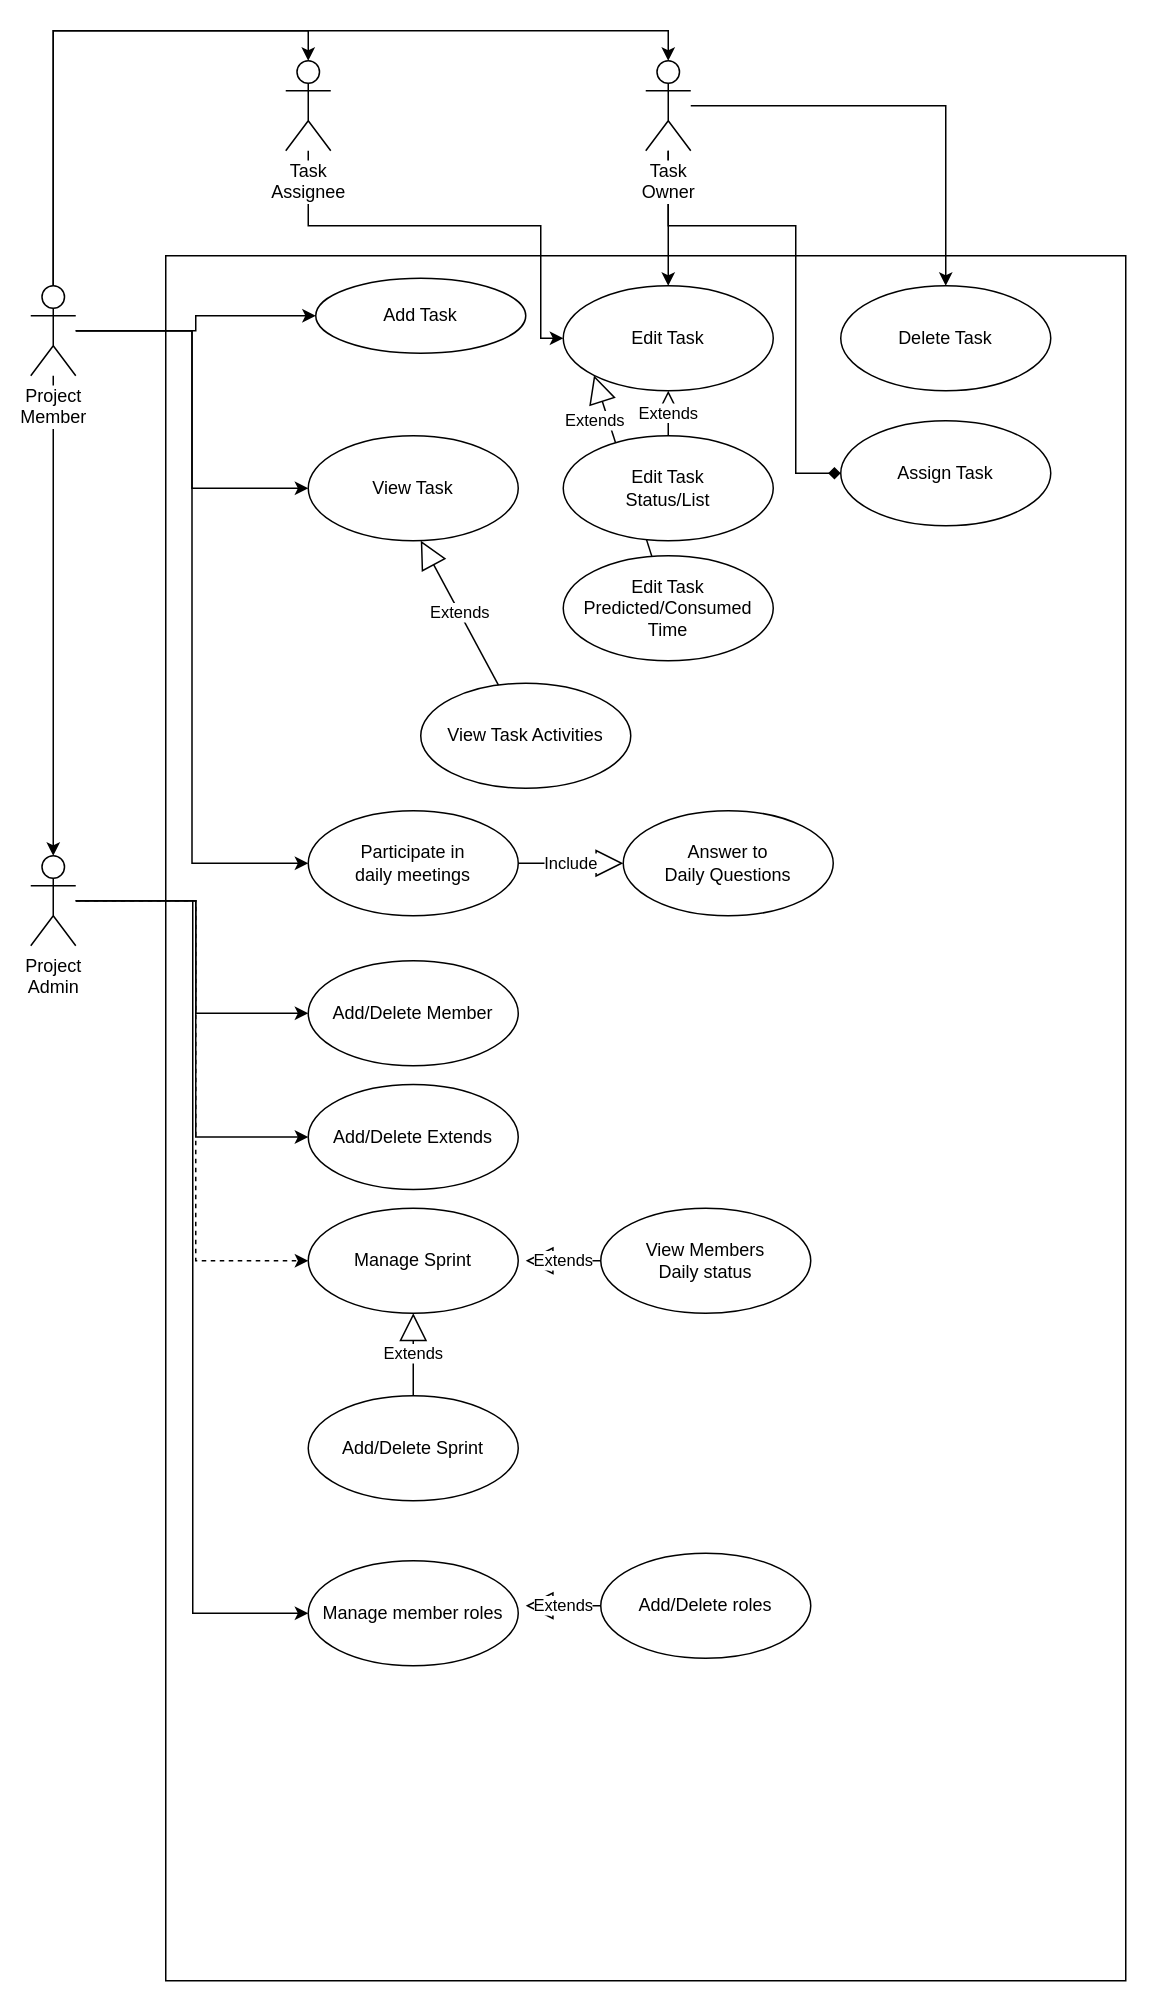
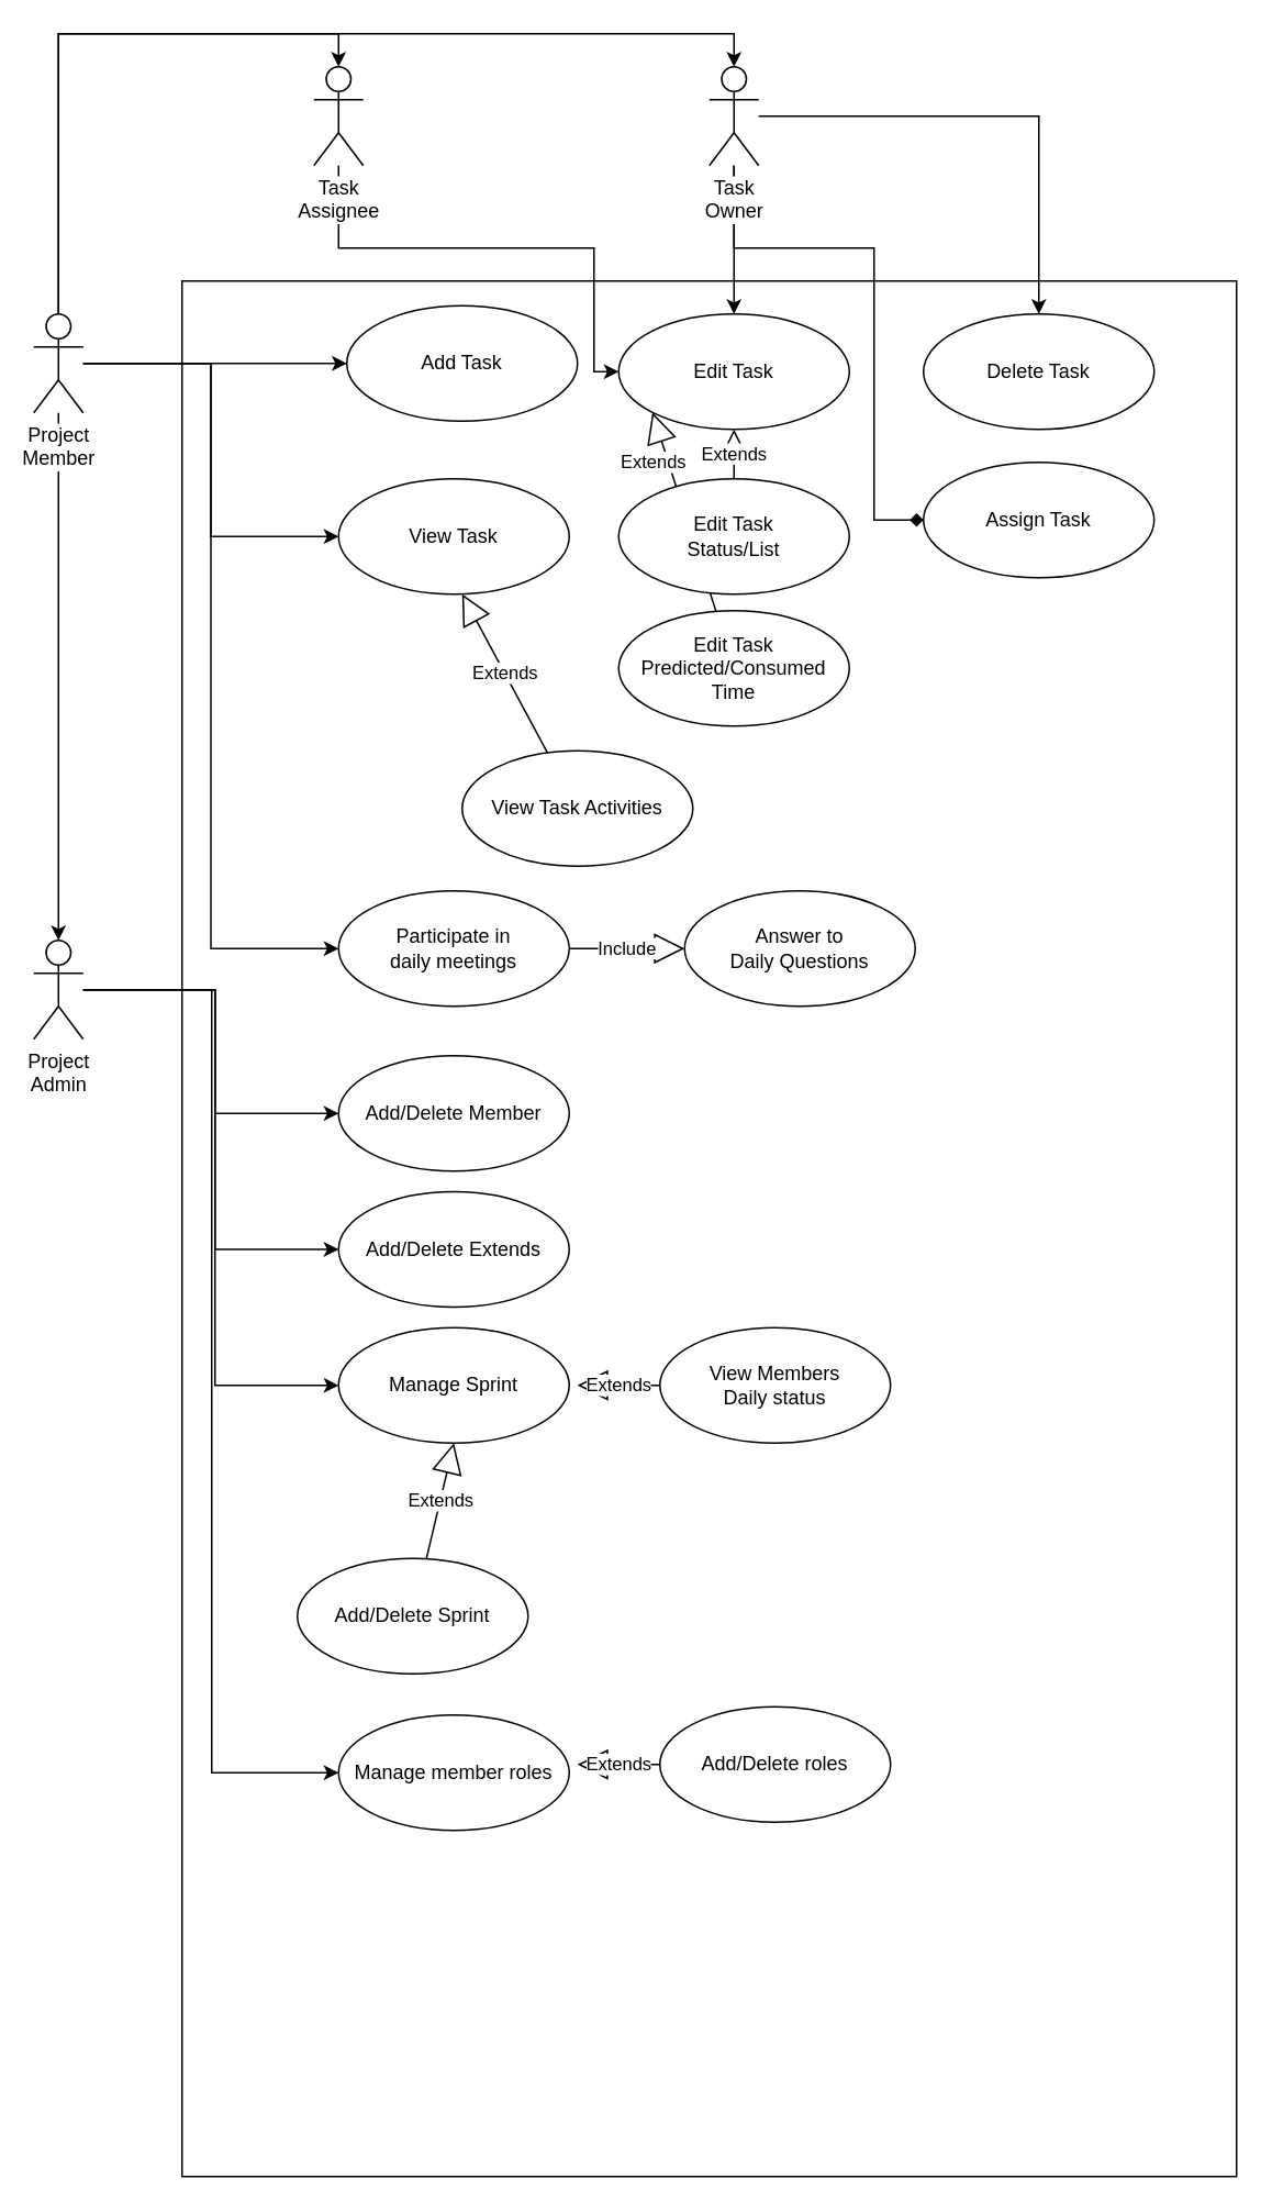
  <mxCell id="0" />
  <mxCell id="1" parent="0" />
  <mxCell id="2" value="" style="rounded=0;whiteSpace=wrap;html=1;" parent="1" vertex="1"><mxGeometry x="110" y="170" width="640" height="1150" as="geometry" /></mxCell>
  <mxCell id="3" value="" style="edgeStyle=orthogonalEdgeStyle;rounded=0;orthogonalLoop=1;jettySize=auto;html=1;" parent="1" source="9" target="20" edge="1"><mxGeometry relative="1" as="geometry" /></mxCell>
  <mxCell id="4" value="" style="edgeStyle=orthogonalEdgeStyle;rounded=0;orthogonalLoop=1;jettySize=auto;html=1;" parent="1" source="9" target="15" edge="1"><mxGeometry relative="1" as="geometry"><Array as="points"><mxPoint x="35" y="20" /></Array></mxGeometry></mxCell>
  <mxCell id="5" style="edgeStyle=orthogonalEdgeStyle;rounded=0;orthogonalLoop=1;jettySize=auto;html=1;entryX=0;entryY=0.5;entryDx=0;entryDy=0;" parent="1" source="9" target="21" edge="1"><mxGeometry relative="1" as="geometry" /></mxCell>
  <mxCell id="6" value="" style="edgeStyle=orthogonalEdgeStyle;rounded=0;orthogonalLoop=1;jettySize=auto;html=1;" parent="1" source="9" target="13" edge="1"><mxGeometry relative="1" as="geometry"><Array as="points"><mxPoint x="35" y="20" /></Array></mxGeometry></mxCell>
  <mxCell id="7" style="edgeStyle=orthogonalEdgeStyle;rounded=0;orthogonalLoop=1;jettySize=auto;html=1;entryX=0;entryY=0.5;entryDx=0;entryDy=0;" parent="1" source="9" target="24" edge="1"><mxGeometry relative="1" as="geometry" /></mxCell>
  <mxCell id="8" style="edgeStyle=orthogonalEdgeStyle;rounded=0;orthogonalLoop=1;jettySize=auto;html=1;entryX=0;entryY=0.5;entryDx=0;entryDy=0;" parent="1" source="9" target="37" edge="1"><mxGeometry relative="1" as="geometry" /></mxCell>
  <mxCell id="9" value="&lt;div&gt;Project&lt;/div&gt;&lt;div&gt;Member&lt;/div&gt;" style="shape=umlActor;verticalLabelPosition=bottom;labelBackgroundColor=#ffffff;verticalAlign=top;html=1;outlineConnect=0;" parent="1" vertex="1"><mxGeometry x="20" y="190" width="30" height="60" as="geometry" /></mxCell>
  <mxCell id="10" style="edgeStyle=orthogonalEdgeStyle;rounded=0;orthogonalLoop=1;jettySize=auto;html=1;entryX=0.5;entryY=0;entryDx=0;entryDy=0;" parent="1" source="13" target="22" edge="1"><mxGeometry relative="1" as="geometry" /></mxCell>
  <mxCell id="11" style="edgeStyle=orthogonalEdgeStyle;rounded=0;orthogonalLoop=1;jettySize=auto;html=1;entryX=0.5;entryY=0;entryDx=0;entryDy=0;" parent="1" source="13" target="23" edge="1"><mxGeometry relative="1" as="geometry"><Array as="points"><mxPoint x="445" y="100" /><mxPoint x="445" y="100" /></Array></mxGeometry></mxCell>
  <mxCell id="12" style="edgeStyle=orthogonalEdgeStyle;rounded=0;orthogonalLoop=1;jettySize=auto;html=1;endArrow=diamond;" parent="1" source="13" target="26" edge="1"><mxGeometry relative="1" as="geometry"><Array as="points"><mxPoint x="445" y="150" /><mxPoint x="530" y="150" /><mxPoint x="530" y="315" /></Array></mxGeometry></mxCell>
  <mxCell id="13" value="&lt;div&gt;Task&lt;/div&gt;&lt;div&gt;Owner&lt;br&gt;&lt;/div&gt;" style="shape=umlActor;verticalLabelPosition=bottom;labelBackgroundColor=#ffffff;verticalAlign=top;html=1;outlineConnect=0;" parent="1" vertex="1"><mxGeometry x="430" y="40" width="30" height="60" as="geometry" /></mxCell>
  <mxCell id="14" style="edgeStyle=orthogonalEdgeStyle;rounded=0;orthogonalLoop=1;jettySize=auto;html=1;entryX=0;entryY=0.5;entryDx=0;entryDy=0;" parent="1" source="15" target="23" edge="1"><mxGeometry relative="1" as="geometry"><Array as="points"><mxPoint x="205" y="150" /><mxPoint x="360" y="150" /><mxPoint x="360" y="225" /></Array></mxGeometry></mxCell>
  <mxCell id="15" value="&lt;div&gt;Task&lt;/div&gt;&lt;div&gt;Assignee&lt;/div&gt;" style="shape=umlActor;verticalLabelPosition=bottom;labelBackgroundColor=#ffffff;verticalAlign=top;html=1;outlineConnect=0;" parent="1" vertex="1"><mxGeometry x="190" y="40" width="30" height="60" as="geometry" /></mxCell>
  <mxCell id="16" style="edgeStyle=orthogonalEdgeStyle;rounded=0;orthogonalLoop=1;jettySize=auto;html=1;entryX=0;entryY=0.5;entryDx=0;entryDy=0;" parent="1" source="20" target="25" edge="1"><mxGeometry relative="1" as="geometry"><Array as="points"><mxPoint x="130" y="600" /><mxPoint x="130" y="675" /></Array></mxGeometry></mxCell>
- <mxCell id="17" style="edgeStyle=orthogonalEdgeStyle;rounded=0;orthogonalLoop=1;jettySize=auto;html=1;dashed=1;" parent="1" source="20" target="29" edge="1"><mxGeometry relative="1" as="geometry"><Array as="points"><mxPoint x="130" y="600" /><mxPoint x="130" y="840" /></Array></mxGeometry></mxCell>
+ <mxCell id="17" style="edgeStyle=orthogonalEdgeStyle;rounded=0;orthogonalLoop=1;jettySize=auto;html=1;" parent="1" source="20" target="29" edge="1"><mxGeometry relative="1" as="geometry"><Array as="points"><mxPoint x="130" y="600" /><mxPoint x="130" y="840" /></Array></mxGeometry></mxCell>
  <mxCell id="18" style="edgeStyle=orthogonalEdgeStyle;rounded=0;orthogonalLoop=1;jettySize=auto;html=1;entryX=0;entryY=0.5;entryDx=0;entryDy=0;" parent="1" source="20" target="36" edge="1"><mxGeometry relative="1" as="geometry"><Array as="points"><mxPoint x="130" y="600" /><mxPoint x="130" y="758" /></Array></mxGeometry></mxCell>
  <mxCell id="19" style="edgeStyle=orthogonalEdgeStyle;rounded=0;orthogonalLoop=1;jettySize=auto;html=1;entryX=0;entryY=0.5;entryDx=0;entryDy=0;" edge="1" parent="1" source="20" target="42"><mxGeometry relative="1" as="geometry"><Array as="points"><mxPoint x="128" y="600" /><mxPoint x="128" y="1075" /></Array></mxGeometry></mxCell>
  <mxCell id="20" value="&lt;div&gt;Project&lt;/div&gt;&lt;div&gt;Admin&lt;/div&gt;" style="shape=umlActor;verticalLabelPosition=bottom;labelBackgroundColor=#ffffff;verticalAlign=top;html=1;outlineConnect=0;" parent="1" vertex="1"><mxGeometry x="20" y="570" width="30" height="60" as="geometry" /></mxCell>
- <mxCell id="21" value="&lt;div&gt;Add Task&lt;/div&gt;" style="ellipse;whiteSpace=wrap;html=1;" parent="1" vertex="1"><mxGeometry x="210" y="185" width="140" height="50" as="geometry" /></mxCell>
+ <mxCell id="21" value="&lt;div&gt;Add Task&lt;/div&gt;" style="ellipse;whiteSpace=wrap;html=1;" parent="1" vertex="1"><mxGeometry x="210" y="185" width="140" height="70" as="geometry" /></mxCell>
  <mxCell id="22" value="Delete Task" style="ellipse;whiteSpace=wrap;html=1;" parent="1" vertex="1"><mxGeometry x="560" y="190" width="140" height="70" as="geometry" /></mxCell>
  <mxCell id="23" value="&lt;div&gt;Edit Task&lt;/div&gt;" style="ellipse;whiteSpace=wrap;html=1;" parent="1" vertex="1"><mxGeometry x="375" y="190" width="140" height="70" as="geometry" /></mxCell>
  <mxCell id="24" value="View Task" style="ellipse;whiteSpace=wrap;html=1;" parent="1" vertex="1"><mxGeometry x="205" y="290" width="140" height="70" as="geometry" /></mxCell>
  <mxCell id="25" value="Add/Delete Member" style="ellipse;whiteSpace=wrap;html=1;" parent="1" vertex="1"><mxGeometry x="205" y="640" width="140" height="70" as="geometry" /></mxCell>
  <mxCell id="26" value="Assign Task" style="ellipse;whiteSpace=wrap;html=1;" parent="1" vertex="1"><mxGeometry x="560" y="280" width="140" height="70" as="geometry" /></mxCell>
  <mxCell id="27" value="View Task Activities" style="ellipse;whiteSpace=wrap;html=1;" parent="1" vertex="1"><mxGeometry x="280" y="455" width="140" height="70" as="geometry" /></mxCell>
  <mxCell id="28" value="Extends" style="endArrow=block;endSize=16;endFill=0;html=1;" parent="1" source="27" edge="1"><mxGeometry width="160" relative="1" as="geometry"><mxPoint x="280" y="230" as="sourcePoint" /><mxPoint x="280" y="360" as="targetPoint" /></mxGeometry></mxCell>
  <mxCell id="29" value="Manage Sprint" style="ellipse;whiteSpace=wrap;html=1;" parent="1" vertex="1"><mxGeometry x="205" y="805" width="140" height="70" as="geometry" /></mxCell>
- <mxCell id="30" value="Add/Delete Sprint" style="ellipse;whiteSpace=wrap;html=1;" parent="1" vertex="1"><mxGeometry x="205" y="930" width="140" height="70" as="geometry" /></mxCell>
+ <mxCell id="30" value="Add/Delete Sprint" style="ellipse;whiteSpace=wrap;html=1;" parent="1" vertex="1"><mxGeometry x="180" y="945" width="140" height="70" as="geometry" /></mxCell>
  <mxCell id="31" value="Extends" style="endArrow=block;endSize=16;endFill=0;html=1;entryX=0.5;entryY=1;entryDx=0;entryDy=0;" parent="1" source="30" target="29" edge="1"><mxGeometry width="160" relative="1" as="geometry"><mxPoint x="275" y="765" as="sourcePoint" /><mxPoint x="290" y="885" as="targetPoint" /></mxGeometry></mxCell>
  <mxCell id="32" value="Extends" style="endArrow=block;endSize=16;endFill=0;html=1;" parent="1" source="35" edge="1"><mxGeometry width="160" relative="1" as="geometry"><mxPoint x="445" y="130" as="sourcePoint" /><mxPoint x="445" y="260" as="targetPoint" /></mxGeometry></mxCell>
  <mxCell id="33" value="&lt;div&gt;Edit Task &lt;br&gt;&lt;/div&gt;&lt;div&gt;Predicted/Consumed&lt;/div&gt;&lt;div&gt;Time&lt;br&gt;&lt;/div&gt;" style="ellipse;whiteSpace=wrap;html=1;" parent="1" vertex="1"><mxGeometry x="375" y="370" width="140" height="70" as="geometry" /></mxCell>
  <mxCell id="34" value="Extends" style="endArrow=block;endSize=16;endFill=0;html=1;entryX=0;entryY=1;entryDx=0;entryDy=0;" parent="1" source="33" target="23" edge="1"><mxGeometry x="0.547" y="9" width="160" relative="1" as="geometry"><mxPoint x="445" y="210" as="sourcePoint" /><mxPoint x="445" y="210" as="targetPoint" /><mxPoint as="offset" /></mxGeometry></mxCell>
  <mxCell id="35" value="&lt;div&gt;Edit Task &lt;br&gt;&lt;/div&gt;&lt;div&gt;Status/List&lt;/div&gt;" style="ellipse;whiteSpace=wrap;html=1;" parent="1" vertex="1"><mxGeometry x="375" y="290" width="140" height="70" as="geometry" /></mxCell>
  <mxCell id="36" value="Add/Delete Extends" style="ellipse;whiteSpace=wrap;html=1;" parent="1" vertex="1"><mxGeometry x="205" y="722.5" width="140" height="70" as="geometry" /></mxCell>
  <mxCell id="37" value="&lt;div&gt;Participate in &lt;br&gt;&lt;/div&gt;&lt;div&gt;daily meetings&lt;/div&gt;" style="ellipse;whiteSpace=wrap;html=1;" parent="1" vertex="1"><mxGeometry x="205" y="540" width="140" height="70" as="geometry" /></mxCell>
  <mxCell id="38" value="&lt;div&gt;View Members&lt;/div&gt;&lt;div&gt;Daily status&lt;br&gt;&lt;/div&gt;" style="ellipse;whiteSpace=wrap;html=1;" parent="1" vertex="1"><mxGeometry x="400" y="805" width="140" height="70" as="geometry" /></mxCell>
  <mxCell id="39" value="Extends" style="endArrow=block;endSize=16;endFill=0;html=1;" parent="1" source="38" edge="1"><mxGeometry width="160" relative="1" as="geometry"><mxPoint x="215" y="840" as="sourcePoint" /><mxPoint x="350" y="840" as="targetPoint" /></mxGeometry></mxCell>
  <mxCell id="40" value="&lt;div&gt;Answer to&lt;/div&gt;&lt;div&gt; Daily Questions&lt;/div&gt;" style="ellipse;whiteSpace=wrap;html=1;" parent="1" vertex="1"><mxGeometry x="415" y="540" width="140" height="70" as="geometry" /></mxCell>
  <mxCell id="41" value="Include" style="endArrow=block;endSize=16;endFill=0;html=1;" parent="1" source="37" target="40" edge="1"><mxGeometry width="160" relative="1" as="geometry"><mxPoint x="345" y="575" as="sourcePoint" /><mxPoint x="380" y="575" as="targetPoint" /></mxGeometry></mxCell>
  <mxCell id="42" value="Manage member roles" style="ellipse;whiteSpace=wrap;html=1;" vertex="1" parent="1"><mxGeometry x="205" y="1040" width="140" height="70" as="geometry" /></mxCell>
  <mxCell id="43" value="Add/Delete roles" style="ellipse;whiteSpace=wrap;html=1;" vertex="1" parent="1"><mxGeometry x="400" y="1035" width="140" height="70" as="geometry" /></mxCell>
  <mxCell id="44" value="Extends" style="endArrow=block;endSize=16;endFill=0;html=1;" edge="1" parent="1" source="43"><mxGeometry width="160" relative="1" as="geometry"><mxPoint x="215" y="1070" as="sourcePoint" /><mxPoint x="350" y="1070" as="targetPoint" /></mxGeometry></mxCell>
